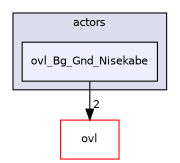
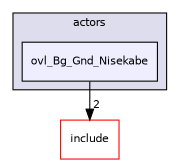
  digraph {
    compound=true
    node [fontname=Helvetica fontsize=10 shape=box style=filled]
    n1 [fillcolor="#eeeeff" label=ovl_Bg_Gnd_Nisekabe pencolor=black]
-   n2 [color=red fillcolor=white label=ovl]
+   n2 [color=red fillcolor=white label=include]
    subgraph cluster_1 {
      bgcolor="#ddddee"
      fontname=Helvetica
      fontsize=10
      label=actors
      pencolor=black
      n1
    }
    n1 -> n2 [headlabel=2 labeldistance=1.5 labelfontname=Helvetica labelfontsize=10]
  }
